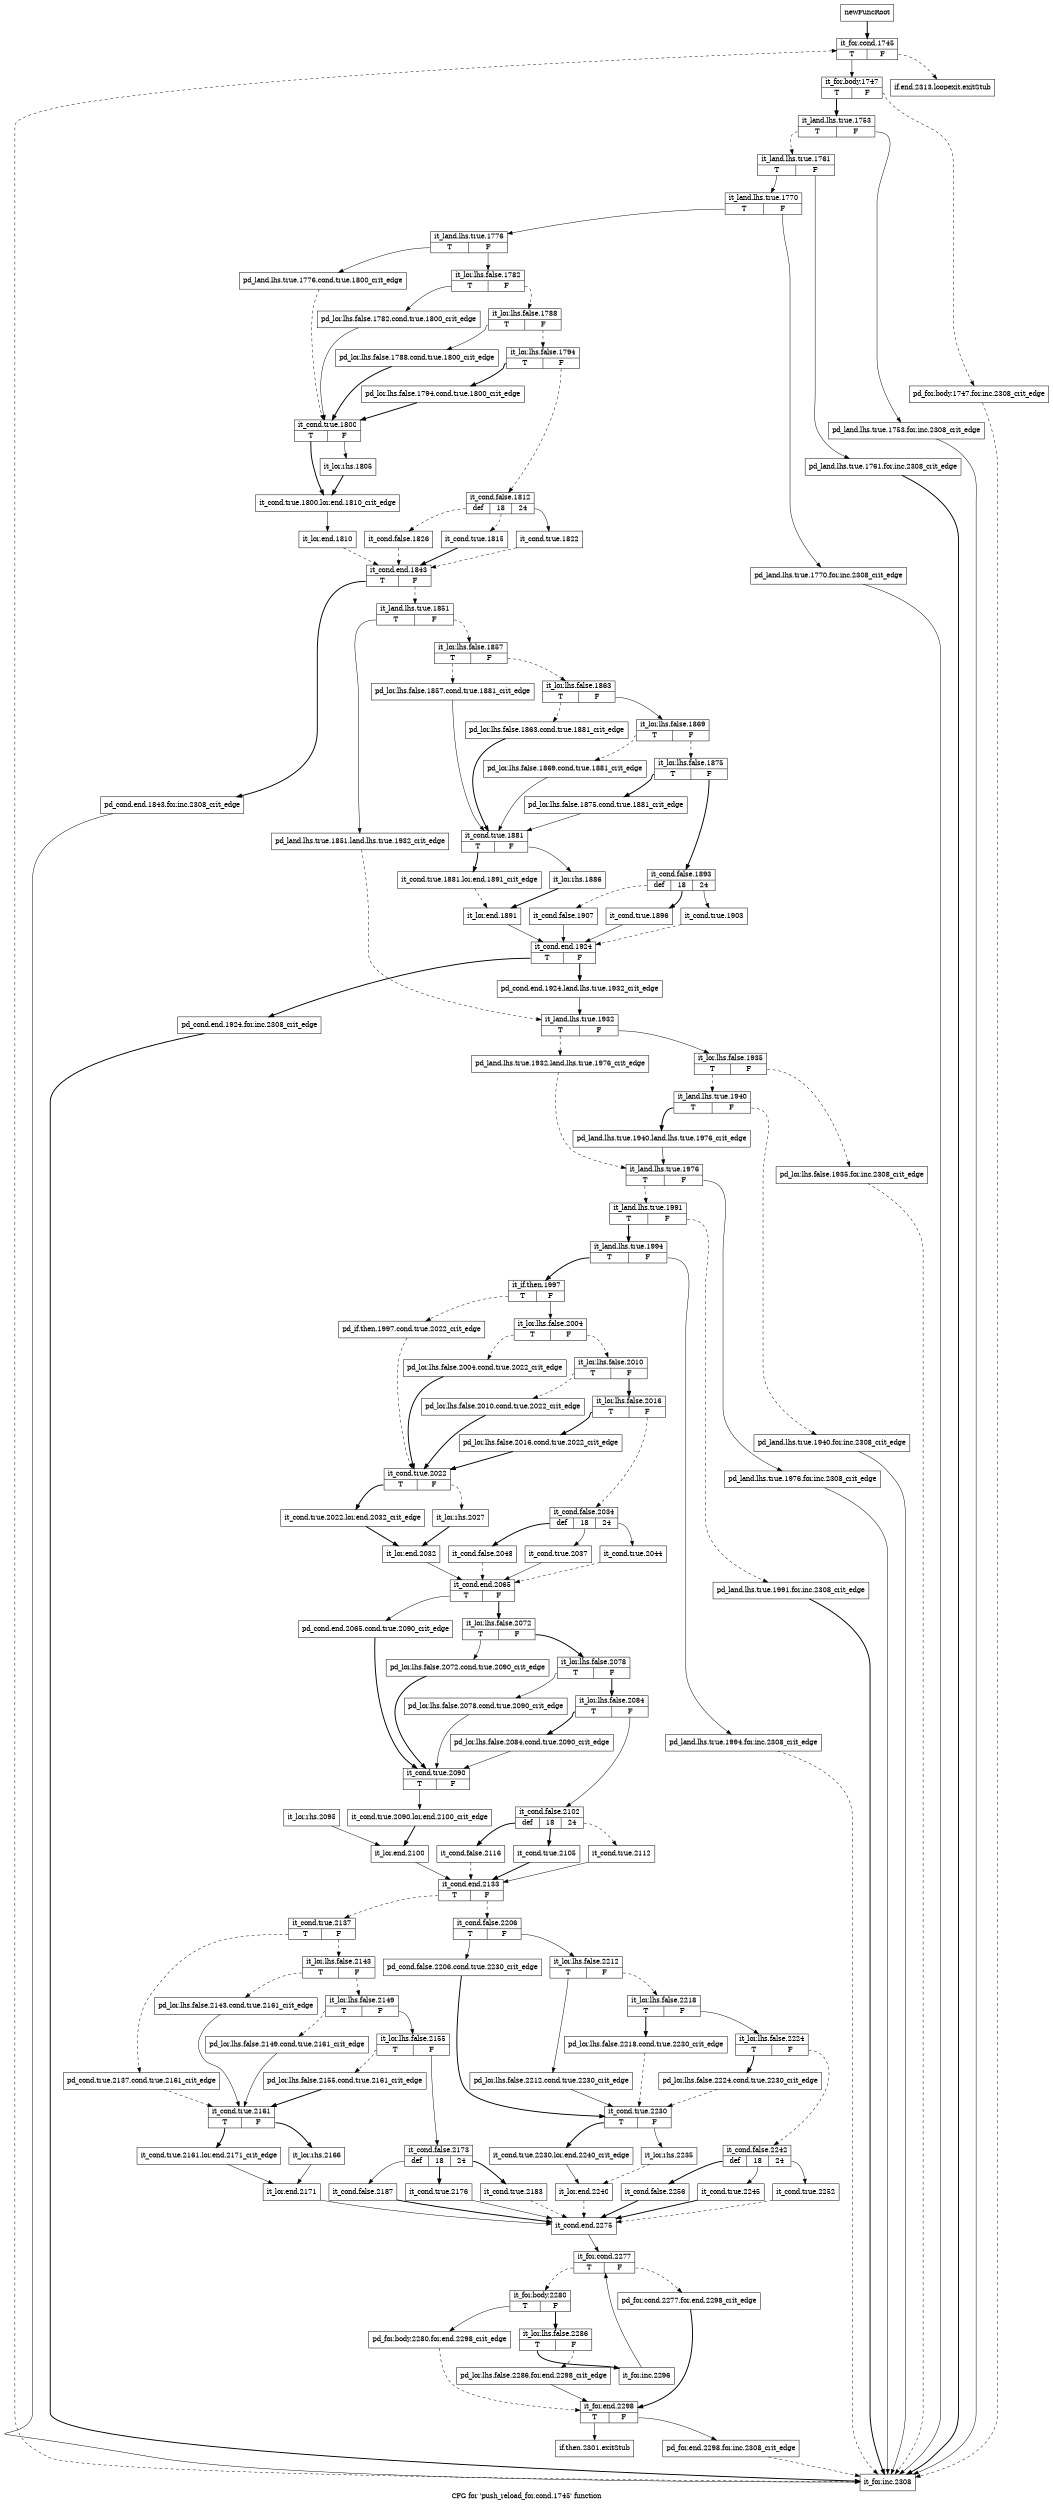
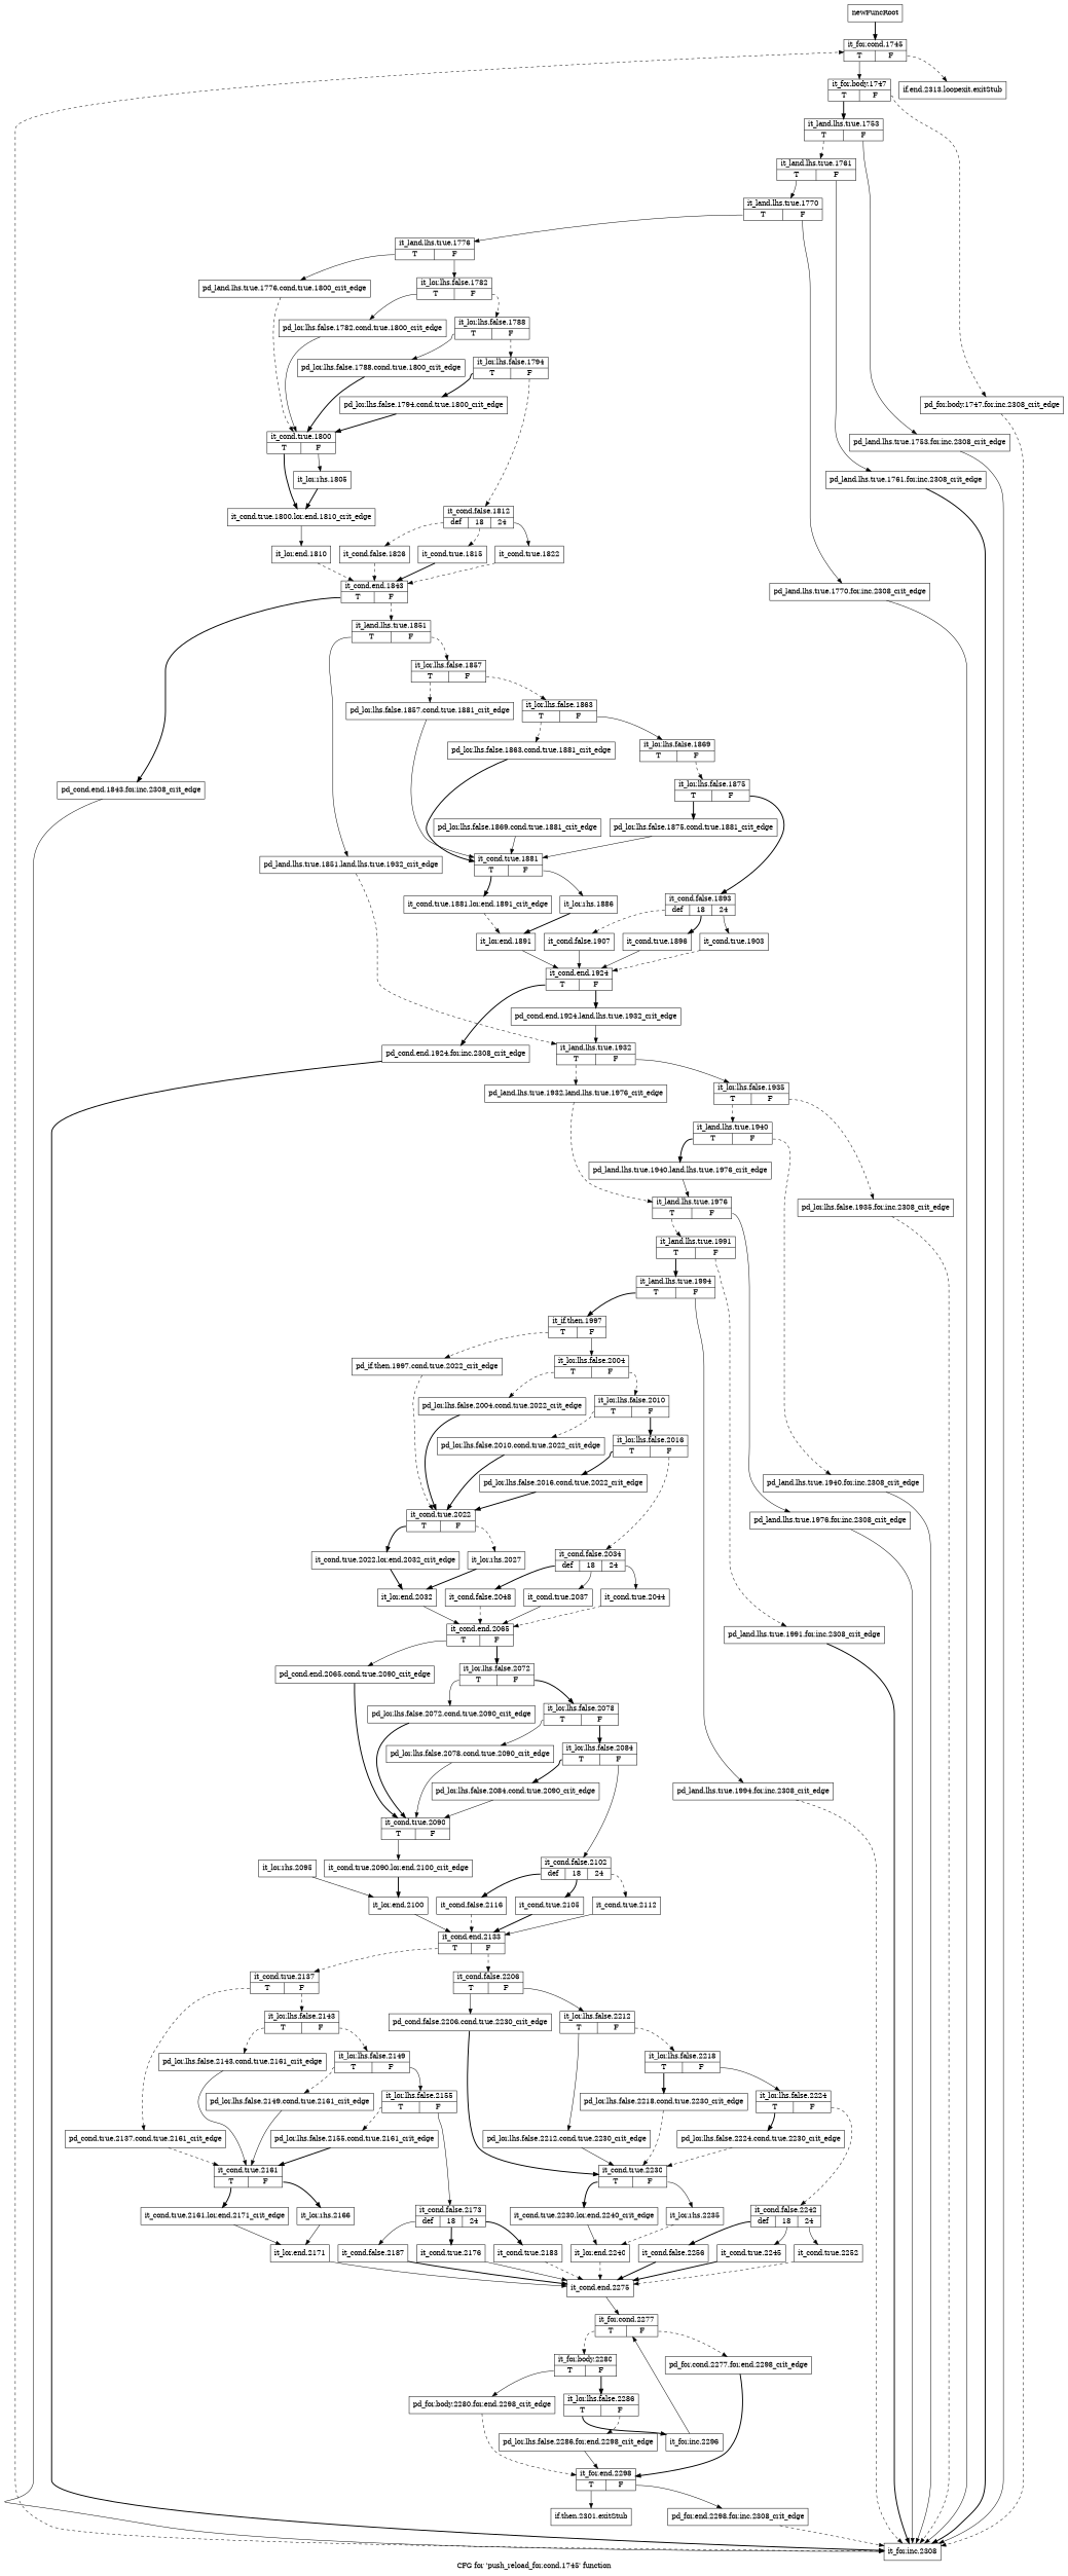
  digraph {
    label="CFG for 'push_reload_for.cond.1745' function"
    node [shape=record]
    edge [style=solid]
    n1 [label="{newFuncRoot}"]
    n2 [label="{it_for.cond.1745|{<s0>T|<s1>F}}"]
    n3 [label="{if.end.2313.loopexit.exitStub}"]
    n4 [label="{it_for.body.1747|{<s0>T|<s1>F}}"]
    n5 [label="{it_land.lhs.true.1753|{<s0>T|<s1>F}}"]
    n6 [label="{pd_for.body.1747.for.inc.2308_crit_edge}"]
    n7 [label="{if.then.2301.exitStub}"]
    n8 [label="{it_land.lhs.true.1761|{<s0>T|<s1>F}}"]
    n9 [label="{pd_land.lhs.true.1753.for.inc.2308_crit_edge}"]
    n10 [label="{it_for.inc.2308}"]
    n11 [label="{it_land.lhs.true.1770|{<s0>T|<s1>F}}"]
    n12 [label="{pd_land.lhs.true.1761.for.inc.2308_crit_edge}"]
    n13 [label="{it_land.lhs.true.1776|{<s0>T|<s1>F}}"]
    n14 [label="{pd_land.lhs.true.1770.for.inc.2308_crit_edge}"]
    n15 [label="{pd_land.lhs.true.1776.cond.true.1800_crit_edge}"]
    n16 [label="{it_lor.lhs.false.1782|{<s0>T|<s1>F}}"]
    n17 [label="{it_cond.true.1800|{<s0>T|<s1>F}}"]
    n18 [label="{pd_lor.lhs.false.1782.cond.true.1800_crit_edge}"]
    n19 [label="{it_lor.lhs.false.1788|{<s0>T|<s1>F}}"]
    n20 [label="{it_cond.true.1800.lor.end.1810_crit_edge}"]
    n21 [label="{it_lor.rhs.1805}"]
    n22 [label="{pd_lor.lhs.false.1788.cond.true.1800_crit_edge}"]
    n23 [label="{it_lor.lhs.false.1794|{<s0>T|<s1>F}}"]
    n24 [label="{pd_lor.lhs.false.1794.cond.true.1800_crit_edge}"]
    n25 [label="{it_cond.false.1812|{<s0>def|<s1>18|<s2>24}}"]
    n26 [label="{it_cond.false.1826}"]
    n27 [label="{it_cond.true.1815}"]
    n28 [label="{it_cond.true.1822}"]
    n29 [label="{it_cond.end.1843|{<s0>T|<s1>F}}"]
    n30 [label="{pd_cond.end.1843.for.inc.2308_crit_edge}"]
    n31 [label="{it_land.lhs.true.1851|{<s0>T|<s1>F}}"]
    n32 [label="{pd_land.lhs.true.1851.land.lhs.true.1932_crit_edge}"]
    n33 [label="{it_lor.lhs.false.1857|{<s0>T|<s1>F}}"]
    n34 [label="{it_lor.end.1810}"]
    n35 [label="{it_land.lhs.true.1932|{<s0>T|<s1>F}}"]
    n36 [label="{pd_lor.lhs.false.1857.cond.true.1881_crit_edge}"]
    n37 [label="{it_lor.lhs.false.1863|{<s0>T|<s1>F}}"]
    n38 [label="{pd_land.lhs.true.1932.land.lhs.true.1976_crit_edge}"]
    n39 [label="{it_lor.lhs.false.1935|{<s0>T|<s1>F}}"]
    n40 [label="{it_cond.true.1881|{<s0>T|<s1>F}}"]
    n41 [label="{pd_lor.lhs.false.1863.cond.true.1881_crit_edge}"]
    n42 [label="{it_lor.lhs.false.1869|{<s0>T|<s1>F}}"]
    n43 [label="{it_cond.true.1881.lor.end.1891_crit_edge}"]
    n44 [label="{it_lor.rhs.1886}"]
    n45 [label="{pd_lor.lhs.false.1869.cond.true.1881_crit_edge}"]
    n46 [label="{it_lor.lhs.false.1875|{<s0>T|<s1>F}}"]
    n47 [label="{pd_lor.lhs.false.1875.cond.true.1881_crit_edge}"]
    n48 [label="{it_cond.false.1893|{<s0>def|<s1>18|<s2>24}}"]
    n49 [label="{it_cond.false.1907}"]
    n50 [label="{it_cond.true.1896}"]
    n51 [label="{it_cond.true.1903}"]
    n52 [label="{it_cond.end.1924|{<s0>T|<s1>F}}"]
    n53 [label="{pd_cond.end.1924.for.inc.2308_crit_edge}"]
    n54 [label="{pd_cond.end.1924.land.lhs.true.1932_crit_edge}"]
    n55 [label="{it_lor.end.1891}"]
    n56 [label="{it_land.lhs.true.1976|{<s0>T|<s1>F}}"]
    n57 [label="{it_land.lhs.true.1940|{<s0>T|<s1>F}}"]
    n58 [label="{pd_lor.lhs.false.1935.for.inc.2308_crit_edge}"]
    n59 [label="{it_land.lhs.true.1991|{<s0>T|<s1>F}}"]
    n60 [label="{pd_land.lhs.true.1976.for.inc.2308_crit_edge}"]
    n61 [label="{pd_land.lhs.true.1940.land.lhs.true.1976_crit_edge}"]
    n62 [label="{pd_land.lhs.true.1940.for.inc.2308_crit_edge}"]
    n63 [label="{it_land.lhs.true.1994|{<s0>T|<s1>F}}"]
    n64 [label="{pd_land.lhs.true.1991.for.inc.2308_crit_edge}"]
    n65 [label="{it_if.then.1997|{<s0>T|<s1>F}}"]
    n66 [label="{pd_land.lhs.true.1994.for.inc.2308_crit_edge}"]
    n67 [label="{pd_if.then.1997.cond.true.2022_crit_edge}"]
    n68 [label="{it_lor.lhs.false.2004|{<s0>T|<s1>F}}"]
    n69 [label="{it_cond.true.2022|{<s0>T|<s1>F}}"]
    n70 [label="{pd_lor.lhs.false.2004.cond.true.2022_crit_edge}"]
    n71 [label="{it_lor.lhs.false.2010|{<s0>T|<s1>F}}"]
    n72 [label="{it_cond.true.2022.lor.end.2032_crit_edge}"]
    n73 [label="{it_lor.rhs.2027}"]
    n74 [label="{pd_lor.lhs.false.2010.cond.true.2022_crit_edge}"]
    n75 [label="{it_lor.lhs.false.2016|{<s0>T|<s1>F}}"]
    n76 [label="{pd_lor.lhs.false.2016.cond.true.2022_crit_edge}"]
    n77 [label="{it_cond.false.2034|{<s0>def|<s1>18|<s2>24}}"]
    n78 [label="{it_cond.false.2048}"]
    n79 [label="{it_cond.true.2037}"]
    n80 [label="{it_cond.true.2044}"]
    n81 [label="{it_cond.end.2065|{<s0>T|<s1>F}}"]
    n82 [label="{pd_cond.end.2065.cond.true.2090_crit_edge}"]
    n83 [label="{it_lor.lhs.false.2072|{<s0>T|<s1>F}}"]
    n84 [label="{it_cond.true.2090|{<s0>T|<s1>F}}"]
    n85 [label="{pd_lor.lhs.false.2072.cond.true.2090_crit_edge}"]
    n86 [label="{it_lor.lhs.false.2078|{<s0>T|<s1>F}}"]
    n87 [label="{it_lor.end.2032}"]
    n88 [label="{it_cond.true.2090.lor.end.2100_crit_edge}"]
    n89 [label="{pd_lor.lhs.false.2078.cond.true.2090_crit_edge}"]
    n90 [label="{it_lor.lhs.false.2084|{<s0>T|<s1>F}}"]
    n91 [label="{pd_lor.lhs.false.2084.cond.true.2090_crit_edge}"]
    n92 [label="{it_cond.false.2102|{<s0>def|<s1>18|<s2>24}}"]
    n93 [label="{it_cond.false.2116}"]
    n94 [label="{it_cond.true.2105}"]
    n95 [label="{it_cond.true.2112}"]
    n96 [label="{it_cond.end.2133|{<s0>T|<s1>F}}"]
    n97 [label="{it_cond.true.2137|{<s0>T|<s1>F}}"]
    n98 [label="{it_cond.false.2206|{<s0>T|<s1>F}}"]
    n99 [label="{pd_cond.true.2137.cond.true.2161_crit_edge}"]
    n100 [label="{it_lor.lhs.false.2143|{<s0>T|<s1>F}}"]
    n101 [label="{pd_cond.false.2206.cond.true.2230_crit_edge}"]
    n102 [label="{it_lor.lhs.false.2212|{<s0>T|<s1>F}}"]
    n103 [label="{it_lor.end.2100}"]
    n104 [label="{it_lor.rhs.2095}"]
    n105 [label="{it_cond.true.2161|{<s0>T|<s1>F}}"]
    n106 [label="{pd_lor.lhs.false.2143.cond.true.2161_crit_edge}"]
    n107 [label="{it_lor.lhs.false.2149|{<s0>T|<s1>F}}"]
    n108 [label="{it_cond.true.2230|{<s0>T|<s1>F}}"]
    n109 [label="{pd_lor.lhs.false.2212.cond.true.2230_crit_edge}"]
    n110 [label="{it_lor.lhs.false.2218|{<s0>T|<s1>F}}"]
    n111 [label="{it_cond.true.2230.lor.end.2240_crit_edge}"]
    n112 [label="{it_lor.rhs.2235}"]
    n113 [label="{pd_lor.lhs.false.2218.cond.true.2230_crit_edge}"]
    n114 [label="{it_lor.lhs.false.2224|{<s0>T|<s1>F}}"]
    n115 [label="{pd_lor.lhs.false.2224.cond.true.2230_crit_edge}"]
    n116 [label="{it_cond.false.2242|{<s0>def|<s1>18|<s2>24}}"]
    n117 [label="{it_cond.false.2256}"]
    n118 [label="{it_cond.true.2245}"]
    n119 [label="{it_cond.true.2252}"]
    n120 [label="{it_cond.end.2275}"]
    n121 [label="{it_for.cond.2277|{<s0>T|<s1>F}}"]
    n122 [label="{it_for.body.2280|{<s0>T|<s1>F}}"]
    n123 [label="{pd_for.cond.2277.for.end.2298_crit_edge}"]
    n124 [label="{it_lor.end.2240}"]
    n125 [label="{it_cond.true.2161.lor.end.2171_crit_edge}"]
    n126 [label="{it_lor.rhs.2166}"]
    n127 [label="{pd_lor.lhs.false.2149.cond.true.2161_crit_edge}"]
    n128 [label="{it_lor.lhs.false.2155|{<s0>T|<s1>F}}"]
    n129 [label="{pd_lor.lhs.false.2155.cond.true.2161_crit_edge}"]
    n130 [label="{it_cond.false.2173|{<s0>def|<s1>18|<s2>24}}"]
    n131 [label="{it_cond.false.2187}"]
    n132 [label="{it_cond.true.2176}"]
    n133 [label="{it_cond.true.2183}"]
    n134 [label="{it_lor.end.2171}"]
    n135 [label="{pd_for.body.2280.for.end.2298_crit_edge}"]
    n136 [label="{it_lor.lhs.false.2286|{<s0>T|<s1>F}}"]
    n137 [label="{it_for.end.2298|{<s0>T|<s1>F}}"]
    n138 [label="{it_for.inc.2296}"]
    n139 [label="{pd_lor.lhs.false.2286.for.end.2298_crit_edge}"]
    n140 [label="{pd_for.end.2298.for.inc.2308_crit_edge}"]
    n1 -> n2 [style=bold]
    n2 -> n3 [style=dashed tailport=s1]
    n2 -> n4 [tailport=s0]
    n4 -> n5 [style=bold tailport=s0]
    n4 -> n6 [style=dashed tailport=s1]
    n5 -> n8 [style=dashed tailport=s0]
    n5 -> n9 [tailport=s1]
    n6 -> n10 [style=dashed]
    n8 -> n11 [tailport=s0]
    n8 -> n12 [tailport=s1]
    n9 -> n10
    n10 -> n2 [style=dashed]
    n11 -> n13 [tailport=s0]
    n11 -> n14 [tailport=s1]
    n12 -> n10 [style=bold]
    n13 -> n15 [tailport=s0]
    n13 -> n16 [tailport=s1]
    n14 -> n10
    n15 -> n17 [style=dashed]
    n16 -> n18 [tailport=s0]
    n16 -> n19 [style=dashed tailport=s1]
    n17 -> n20 [style=bold tailport=s0]
    n17 -> n21 [tailport=s1]
    n18 -> n17
    n19 -> n22 [tailport=s0]
    n19 -> n23 [style=dashed tailport=s1]
    n20 -> n34
    n21 -> n20 [style=bold]
    n22 -> n17 [style=bold]
    n23 -> n24 [style=bold tailport=s0]
    n23 -> n25 [style=dashed tailport=s1]
    n24 -> n17 [style=bold]
    n25 -> n26 [style=dashed tailport=s0]
    n25 -> n27 [style=dashed tailport=s1]
    n25 -> n28 [tailport=s2]
    n26 -> n29 [style=dashed]
    n27 -> n29 [style=bold]
    n28 -> n29 [style=dashed]
    n29 -> n30 [style=bold tailport=s0]
    n29 -> n31 [style=dashed tailport=s1]
    n30 -> n10
    n31 -> n32 [tailport=s0]
    n31 -> n33 [style=dashed tailport=s1]
    n32 -> n35 [style=dashed]
    n33 -> n36 [style=dashed tailport=s0]
    n33 -> n37 [style=dashed tailport=s1]
    n34 -> n29 [style=dashed]
    n35 -> n38 [style=dashed tailport=s0]
    n35 -> n39 [tailport=s1]
    n36 -> n40
    n37 -> n41 [style=dashed tailport=s0]
    n37 -> n42 [tailport=s1]
    n38 -> n56 [style=dashed]
    n39 -> n57 [style=dashed tailport=s0]
    n39 -> n58 [style=dashed tailport=s1]
    n40 -> n43 [style=bold tailport=s0]
    n40 -> n44 [tailport=s1]
    n41 -> n40 [style=bold]
-   n42 -> n45 [style=dashed tailport=s0]
    n42 -> n46 [style=dashed tailport=s1]
    n43 -> n55 [style=dashed]
    n44 -> n55 [style=bold]
    n45 -> n40
    n46 -> n47 [style=bold tailport=s0]
    n46 -> n48 [style=bold tailport=s1]
    n47 -> n40
    n48 -> n49 [style=dashed tailport=s0]
    n48 -> n50 [style=bold tailport=s1]
    n48 -> n51 [tailport=s2]
    n49 -> n52
    n50 -> n52
    n51 -> n52 [style=dashed]
    n52 -> n53 [style=bold tailport=s0]
    n52 -> n54 [style=bold tailport=s1]
    n53 -> n10 [style=bold]
    n54 -> n35
    n55 -> n52
    n56 -> n59 [style=dashed tailport=s0]
    n56 -> n60 [tailport=s1]
    n57 -> n61 [style=bold tailport=s0]
    n57 -> n62 [style=dashed tailport=s1]
    n58 -> n10 [style=dashed]
    n59 -> n63 [style=bold tailport=s0]
    n59 -> n64 [style=dashed tailport=s1]
    n60 -> n10
    n61 -> n56
    n62 -> n10
    n63 -> n65 [style=bold tailport=s0]
    n63 -> n66 [tailport=s1]
    n64 -> n10 [style=bold]
    n65 -> n67 [style=dashed tailport=s0]
    n65 -> n68 [tailport=s1]
    n66 -> n10 [style=dashed]
    n67 -> n69 [style=dashed]
    n68 -> n70 [style=dashed tailport=s0]
    n68 -> n71 [style=dashed tailport=s1]
    n69 -> n72 [style=bold tailport=s0]
    n69 -> n73 [style=dashed tailport=s1]
    n70 -> n69 [style=bold]
    n71 -> n74 [style=dashed tailport=s0]
    n71 -> n75 [style=bold tailport=s1]
    n72 -> n87 [style=bold]
    n73 -> n87 [style=bold]
    n74 -> n69 [style=bold]
    n75 -> n76 [style=bold tailport=s0]
    n75 -> n77 [style=dashed tailport=s1]
    n76 -> n69 [style=bold]
    n77 -> n78 [style=bold tailport=s0]
    n77 -> n79 [tailport=s1]
    n77 -> n80 [tailport=s2]
    n78 -> n81 [style=dashed]
    n79 -> n81
    n80 -> n81 [style=dashed]
    n81 -> n82 [tailport=s0]
    n81 -> n83 [style=bold tailport=s1]
    n82 -> n84 [style=bold]
    n83 -> n85 [tailport=s0]
    n83 -> n86 [style=bold tailport=s1]
    n84 -> n88 [tailport=s0]
    n85 -> n84 [style=bold]
    n86 -> n89 [tailport=s0]
    n86 -> n90 [style=bold tailport=s1]
    n87 -> n81
    n88 -> n103 [style=bold]
    n89 -> n84
    n90 -> n91 [style=bold tailport=s0]
    n90 -> n92 [tailport=s1]
    n91 -> n84
    n92 -> n93 [style=bold tailport=s0]
    n92 -> n94 [style=bold tailport=s1]
    n92 -> n95 [style=dashed tailport=s2]
    n93 -> n96 [style=dashed]
    n94 -> n96 [style=bold]
    n95 -> n96
    n96 -> n97 [style=dashed tailport=s0]
    n96 -> n98 [style=dashed tailport=s1]
    n97 -> n99 [style=dashed tailport=s0]
    n97 -> n100 [style=dashed tailport=s1]
    n98 -> n101 [tailport=s0]
    n98 -> n102 [tailport=s1]
    n99 -> n105 [style=dashed]
    n100 -> n106 [style=dashed tailport=s0]
    n100 -> n107 [style=dashed tailport=s1]
    n101 -> n108 [style=bold]
    n102 -> n109 [tailport=s0]
    n102 -> n110 [style=dashed tailport=s1]
    n103 -> n96
    n104 -> n103
    n105 -> n125 [style=bold tailport=s0]
    n105 -> n126 [style=bold tailport=s1]
    n106 -> n105
    n107 -> n127 [style=dashed tailport=s0]
    n107 -> n128 [tailport=s1]
    n108 -> n111 [style=bold tailport=s0]
    n108 -> n112 [tailport=s1]
    n109 -> n108
    n110 -> n113 [style=bold tailport=s0]
    n110 -> n114 [tailport=s1]
    n111 -> n124
    n112 -> n124 [style=dashed]
    n113 -> n108 [style=dashed]
    n114 -> n115 [style=bold tailport=s0]
    n114 -> n116 [style=dashed tailport=s1]
    n115 -> n108 [style=dashed]
    n116 -> n117 [style=bold tailport=s0]
    n116 -> n118 [tailport=s1]
    n116 -> n119 [tailport=s2]
    n117 -> n120 [style=bold]
    n118 -> n120 [style=bold]
    n119 -> n120 [style=dashed]
    n120 -> n121
    n121 -> n122 [style=dashed tailport=s0]
    n121 -> n123 [style=dashed tailport=s1]
    n122 -> n135 [tailport=s0]
    n122 -> n136 [style=bold tailport=s1]
    n123 -> n137 [style=bold]
    n124 -> n120 [style=dashed]
    n125 -> n134
    n126 -> n134
    n127 -> n105
    n128 -> n129 [style=dashed tailport=s0]
    n128 -> n130 [tailport=s1]
    n129 -> n105 [style=bold]
    n130 -> n131 [tailport=s0]
    n130 -> n132 [style=bold tailport=s1]
    n130 -> n133 [style=bold tailport=s2]
    n131 -> n120 [style=bold]
    n132 -> n120
    n133 -> n120 [style=dashed]
    n134 -> n120
    n135 -> n137 [style=dashed]
    n136 -> n138 [style=bold tailport=s0]
    n136 -> n139 [style=dashed tailport=s1]
    n137 -> n7 [tailport=s0]
    n137 -> n140 [tailport=s1]
    n138 -> n121
    n139 -> n137
    n140 -> n10 [style=dashed]
  }
